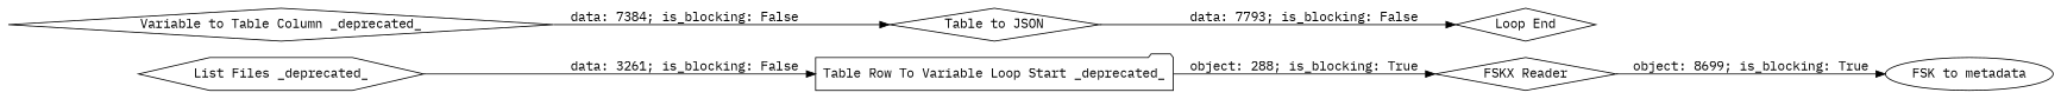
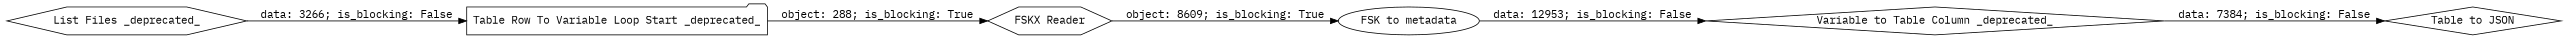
  digraph {
    fontname="IBM Plex Mono"
    rankdir=LR
    node [fontname="IBM Plex Mono" shape=diamond]
    edge [fontname="IBM Plex Mono"]
    n1 [label="Table Row To Variable Loop Start _deprecated_" shape=folder]
-   n2 [label="FSKX Reader"]
+   n2 [label="FSKX Reader" shape=hexagon]
    n3 [label="FSK to metadata" shape=ellipse]
    n4 [label="List Files _deprecated_" shape=hexagon]
-   n5 [label="Loop End"]
    n6 [label="Variable to Table Column _deprecated_"]
    n7 [label="Table to JSON"]
    n1 -> n2 [label="object: 288; is_blocking: True"]
-   n2 -> n3 [label="object: 8699; is_blocking: True"]
-   n4 -> n1 [label="data: 3261; is_blocking: False"]
+   n2 -> n3 [label="object: 8609; is_blocking: True"]
+   n3 -> n6 [label="data: 12953; is_blocking: False"]
+   n4 -> n1 [label="data: 3266; is_blocking: False"]
    n6 -> n7 [label="data: 7384; is_blocking: False"]
-   n7 -> n5 [label="data: 7793; is_blocking: False"]
  }
